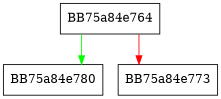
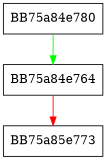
  digraph {
    splines=ortho
    node [shape=box]
    BB75a84e764
    BB75a84e780
-   BB75a84e773
-   BB75a84e764 -> BB75a84e780 [color=green]
+   BB75a84e773 [label=BB75a85e773]
+   BB75a84e780 -> BB75a84e764 [color=green]
    BB75a84e764 -> BB75a84e773 [color=red]
  }
